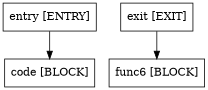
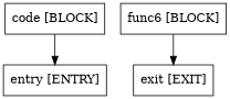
  digraph {
    node [shape=box]
    "entry [ENTRY]"
    "code [BLOCK]"
    "func6 [BLOCK]"
    "exit [EXIT]"
-   "entry [ENTRY]" -> "code [BLOCK]"
-   "exit [EXIT]" -> "func6 [BLOCK]"
+   "code [BLOCK]" -> "entry [ENTRY]"
+   "func6 [BLOCK]" -> "exit [EXIT]"
  }
